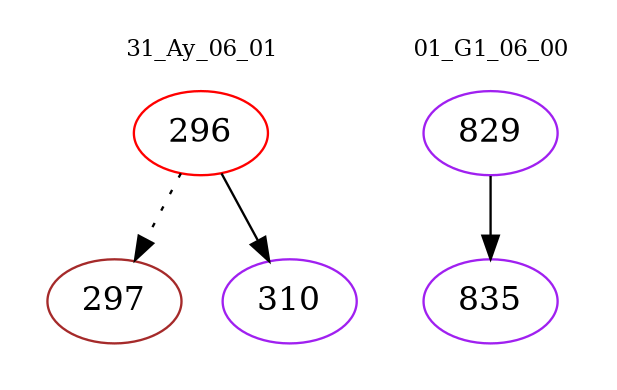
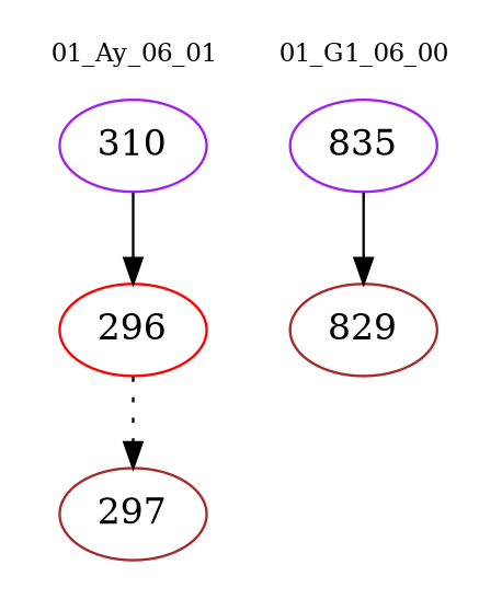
  digraph {
    node [color=brown]
    edge [color=black style=solid]
    n1 [color=red label=296]
    n2 [label=297]
    n3 [color=purple label=310]
-   n4 [color=purple label=829]
+   n4 [label=829]
    n5 [color=purple label=835]
    subgraph cluster_1 {
      color=white
      fontsize=10
-     label="31_Ay_06_01"
+     label="01_Ay_06_01"
      n1
      n2
      n3
    }
    subgraph cluster_2 {
      color=white
      fontsize=10
      label="01_G1_06_00"
      n4
      n5
    }
    n1 -> n2 [style=dotted]
-   n1 -> n3
-   n4 -> n5
+   n3 -> n1
+   n5 -> n4
  }
